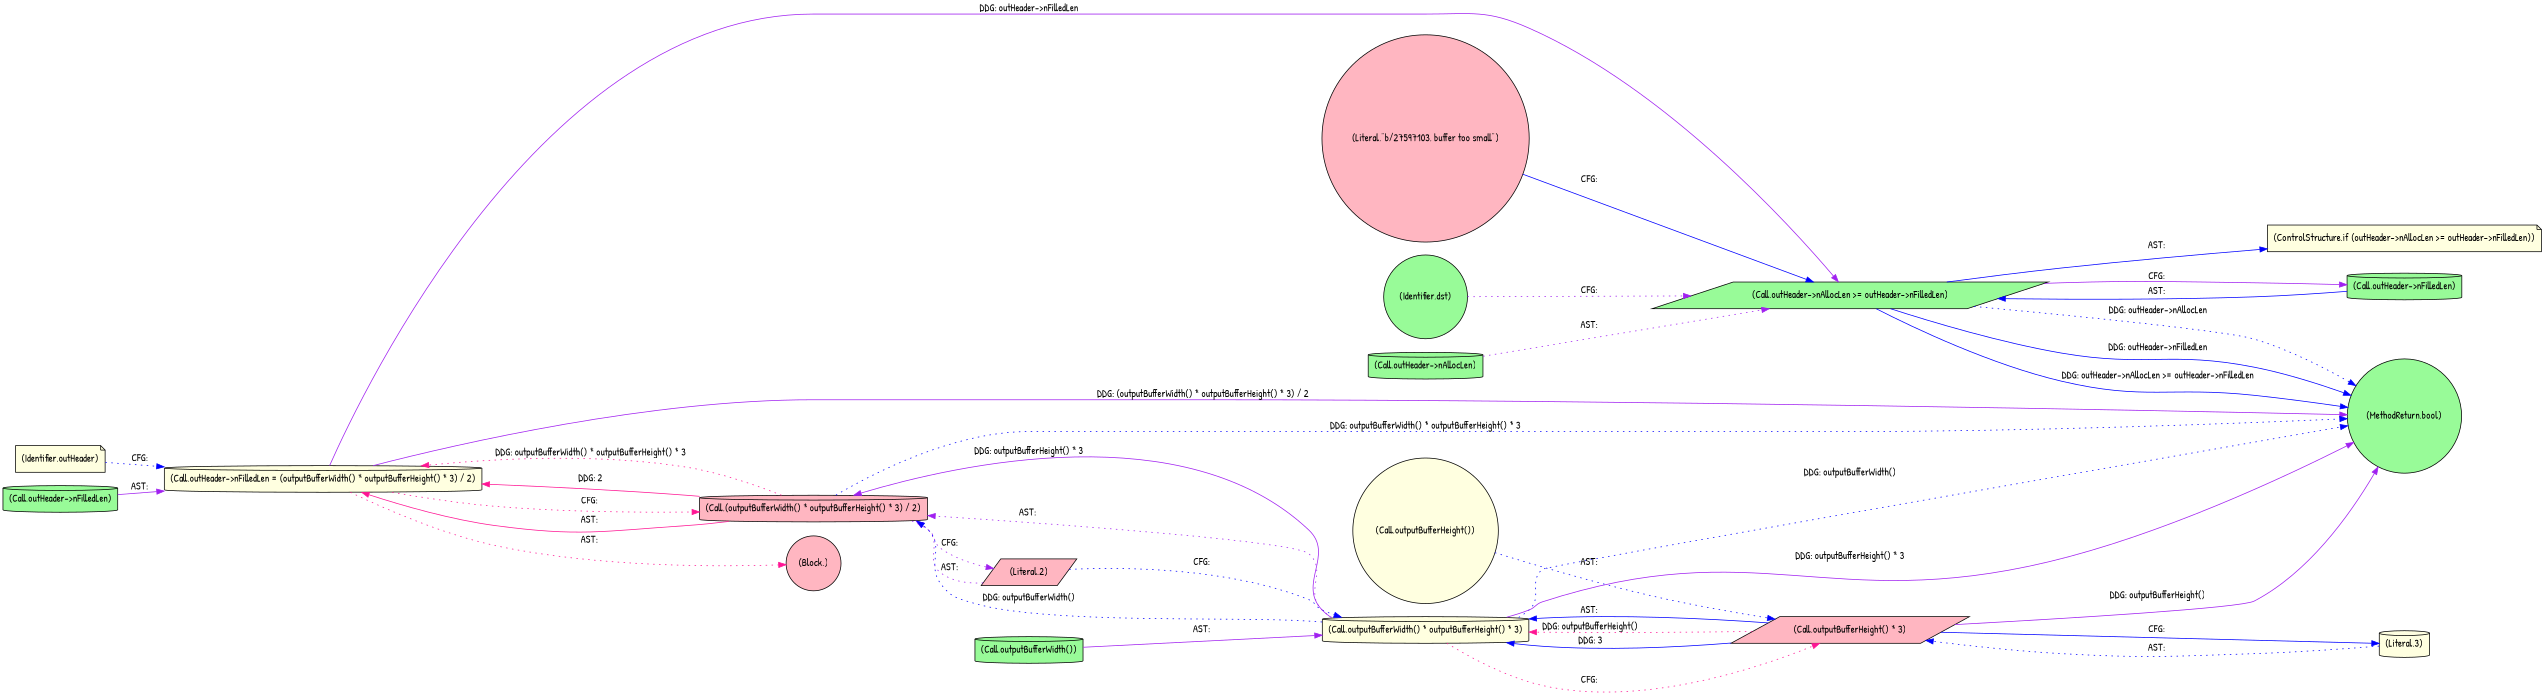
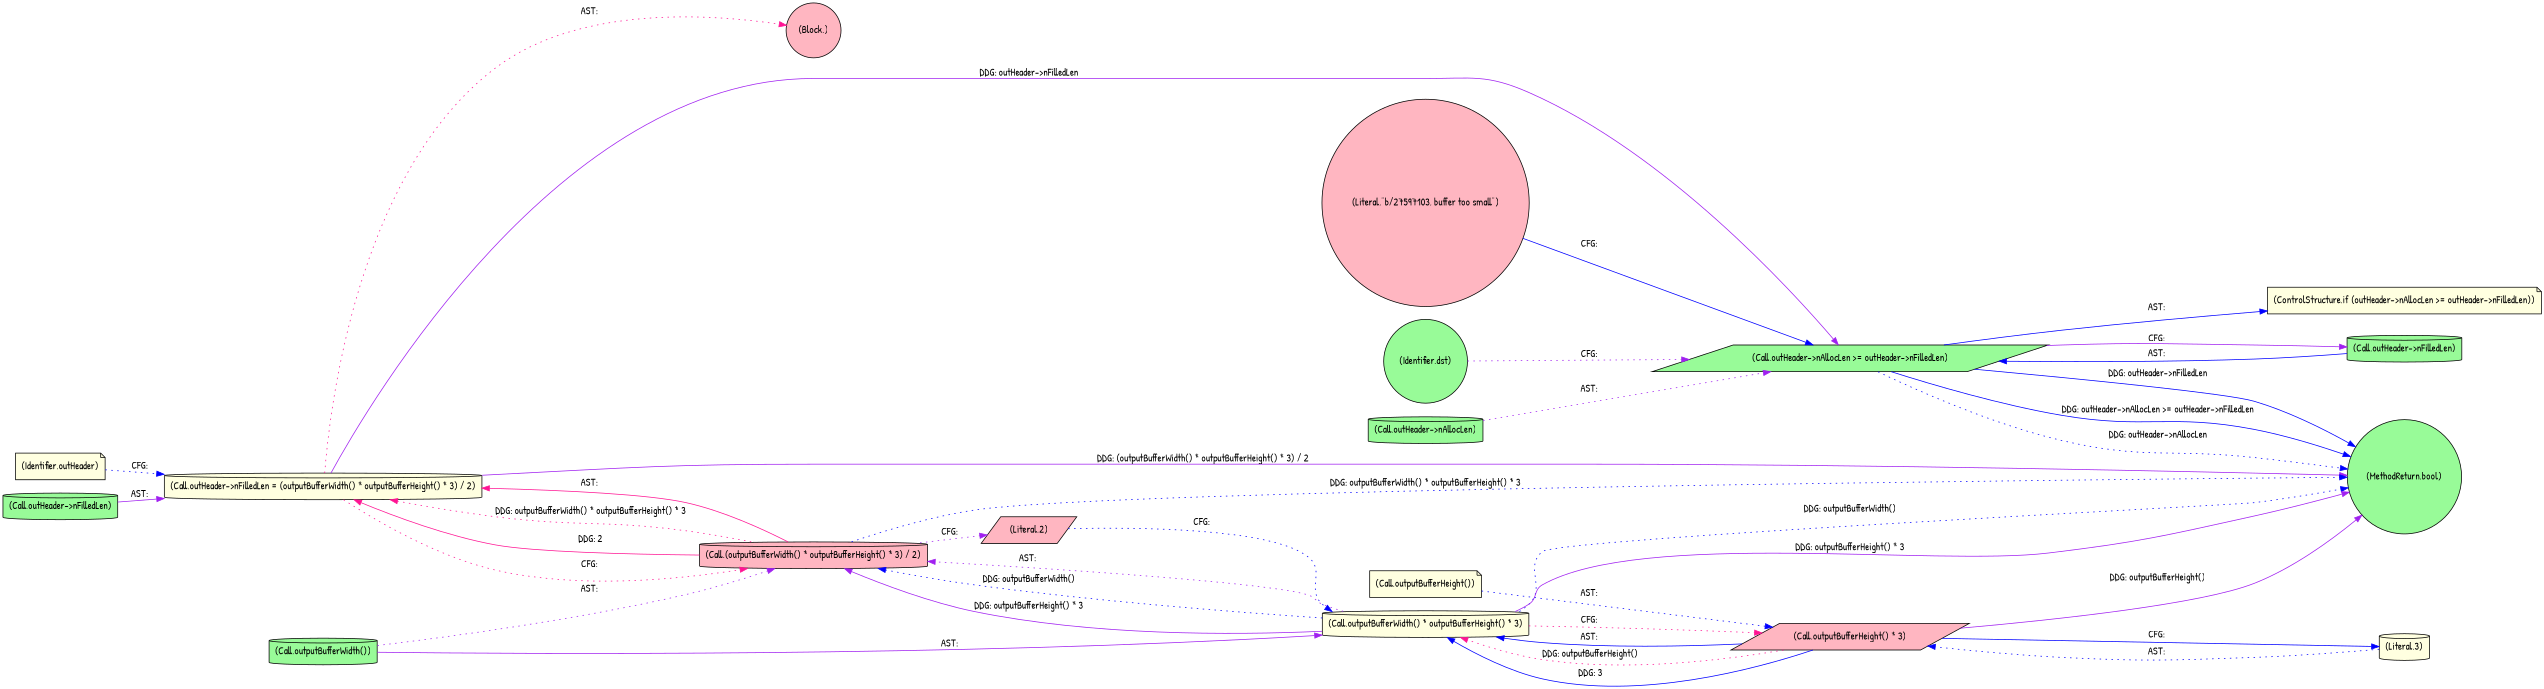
  digraph {
    fontname="Patrick Hand"
    rankdir=LR
    node [fillcolor=palegreen fontname="Patrick Hand" shape=cylinder style=filled]
    edge [color=blue fontname="Patrick Hand" style=dotted]
    n1 [label="(Call,outHeader->nAllocLen >= outHeader->nFilledLen)" shape=parallelogram]
    n2 [label="(MethodReturn,bool)" shape=circle]
    n3 [label="(Call,outHeader->nFilledLen)"]
    n4 [fillcolor=lightyellow label="(ControlStructure,if (outHeader->nAllocLen >= outHeader->nFilledLen))" shape=note]
    n5 [fillcolor=lightyellow label="(Call,outHeader->nFilledLen = (outputBufferWidth() * outputBufferHeight() * 3) / 2)"]
    n6 [fillcolor=lightpink label="(Call,(outputBufferWidth() * outputBufferHeight() * 3) / 2)"]
    n7 [fillcolor=lightpink label="(Block,)" shape=circle]
    n8 [fillcolor=lightpink label="(Literal,2)" shape=parallelogram]
    n9 [fillcolor=lightyellow label="(Call,outputBufferWidth() * outputBufferHeight() * 3)"]
    n10 [fillcolor=lightpink label="(Call,outputBufferHeight() * 3)" shape=parallelogram]
    n11 [fillcolor=lightyellow label="(Literal,3)"]
    n12 [fillcolor=lightpink label="(Literal,\"b/27597103, buffer too small\")" shape=circle]
    n13 [label="(Identifier,dst)" shape=circle]
-   n14 [fillcolor=lightyellow label="(Call,outputBufferHeight())" shape=circle]
+   n14 [fillcolor=lightyellow label="(Call,outputBufferHeight())" shape=note]
    n15 [label="(Call,outHeader->nAllocLen)"]
    n16 [fillcolor=lightyellow label="(Identifier,outHeader)" shape=note]
    n17 [label="(Call,outputBufferWidth())"]
    n18 [label="(Call,outHeader->nFilledLen)"]
    n1 -> n2 [label="DDG: outHeader->nAllocLen"]
    n1 -> n2 [label="DDG: outHeader->nFilledLen" style=solid]
    n1 -> n2 [label="DDG: outHeader->nAllocLen >= outHeader->nFilledLen" style=solid]
    n1 -> n3 [color=purple label="CFG: " style=solid]
    n1 -> n4 [label="AST: " style=solid]
    n3 -> n1 [label="AST: " style=solid]
    n5 -> n1 [color=purple label="DDG: outHeader->nFilledLen" style=solid]
    n5 -> n2 [color=purple label="DDG: (outputBufferWidth() * outputBufferHeight() * 3) / 2" style=solid]
    n5 -> n6 [color=deeppink label="CFG: "]
    n5 -> n7 [color=deeppink label="AST: "]
    n6 -> n2 [label="DDG: outputBufferWidth() * outputBufferHeight() * 3"]
    n6 -> n5 [color=deeppink label="AST: " style=solid]
    n6 -> n5 [color=deeppink label="DDG: outputBufferWidth() * outputBufferHeight() * 3"]
    n6 -> n5 [color=deeppink label="DDG: 2" style=solid]
    n6 -> n8 [color=purple label="CFG: "]
-   n8 -> n6 [color=purple label="AST: "]
+   n17 -> n6 [color=purple label="AST: "]
    n8 -> n9 [label="CFG: "]
    n9 -> n2 [label="DDG: outputBufferWidth()"]
    n9 -> n2 [color=purple label="DDG: outputBufferHeight() * 3" style=solid]
    n9 -> n6 [color=purple label="AST: "]
    n9 -> n6 [label="DDG: outputBufferWidth()"]
    n9 -> n6 [color=purple label="DDG: outputBufferHeight() * 3" style=solid]
    n9 -> n10 [color=deeppink label="CFG: "]
    n10 -> n2 [color=purple label="DDG: outputBufferHeight()" style=solid]
    n10 -> n9 [label="AST: " style=solid]
    n10 -> n9 [color=deeppink label="DDG: outputBufferHeight()"]
    n10 -> n9 [label="DDG: 3" style=solid]
    n10 -> n11 [label="CFG: " style=solid]
    n11 -> n10 [label="AST: "]
    n12 -> n1 [label="CFG: " style=solid]
    n13 -> n1 [color=purple label="CFG: "]
    n14 -> n10 [label="AST: "]
    n15 -> n1 [color=purple label="AST: "]
    n16 -> n5 [label="CFG: "]
    n17 -> n9 [color=purple label="AST: " style=solid]
    n18 -> n5 [color=purple label="AST: " style=solid]
  }
